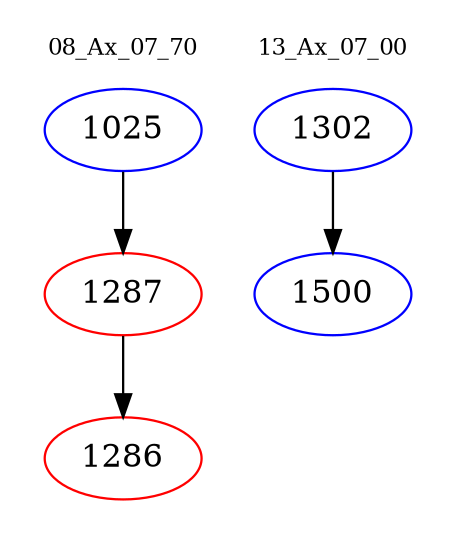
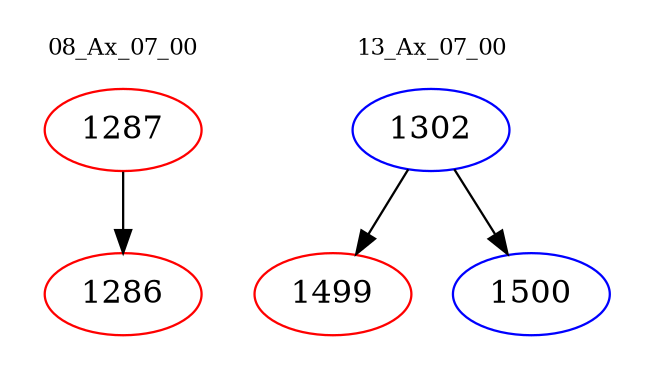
  digraph {
    node [color=blue]
    edge [color=black]
-   n1 [label=1025]
    n2 [color=red label=1286]
    n3 [color=red label=1287]
    n4 [label=1302]
+   n5 [color=red label=1499]
    n6 [label=1500]
    subgraph cluster_1 {
      color=white
      fontsize=10
-     label="08_Ax_07_70"
-     n1
+     label="08_Ax_07_00"
      n2
      n3
    }
    subgraph cluster_2 {
      color=white
      fontsize=10
      label="13_Ax_07_00"
      n4
+     n5
      n6
    }
-   n1 -> n3
    n3 -> n2
+   n4 -> n5
    n4 -> n6
  }
